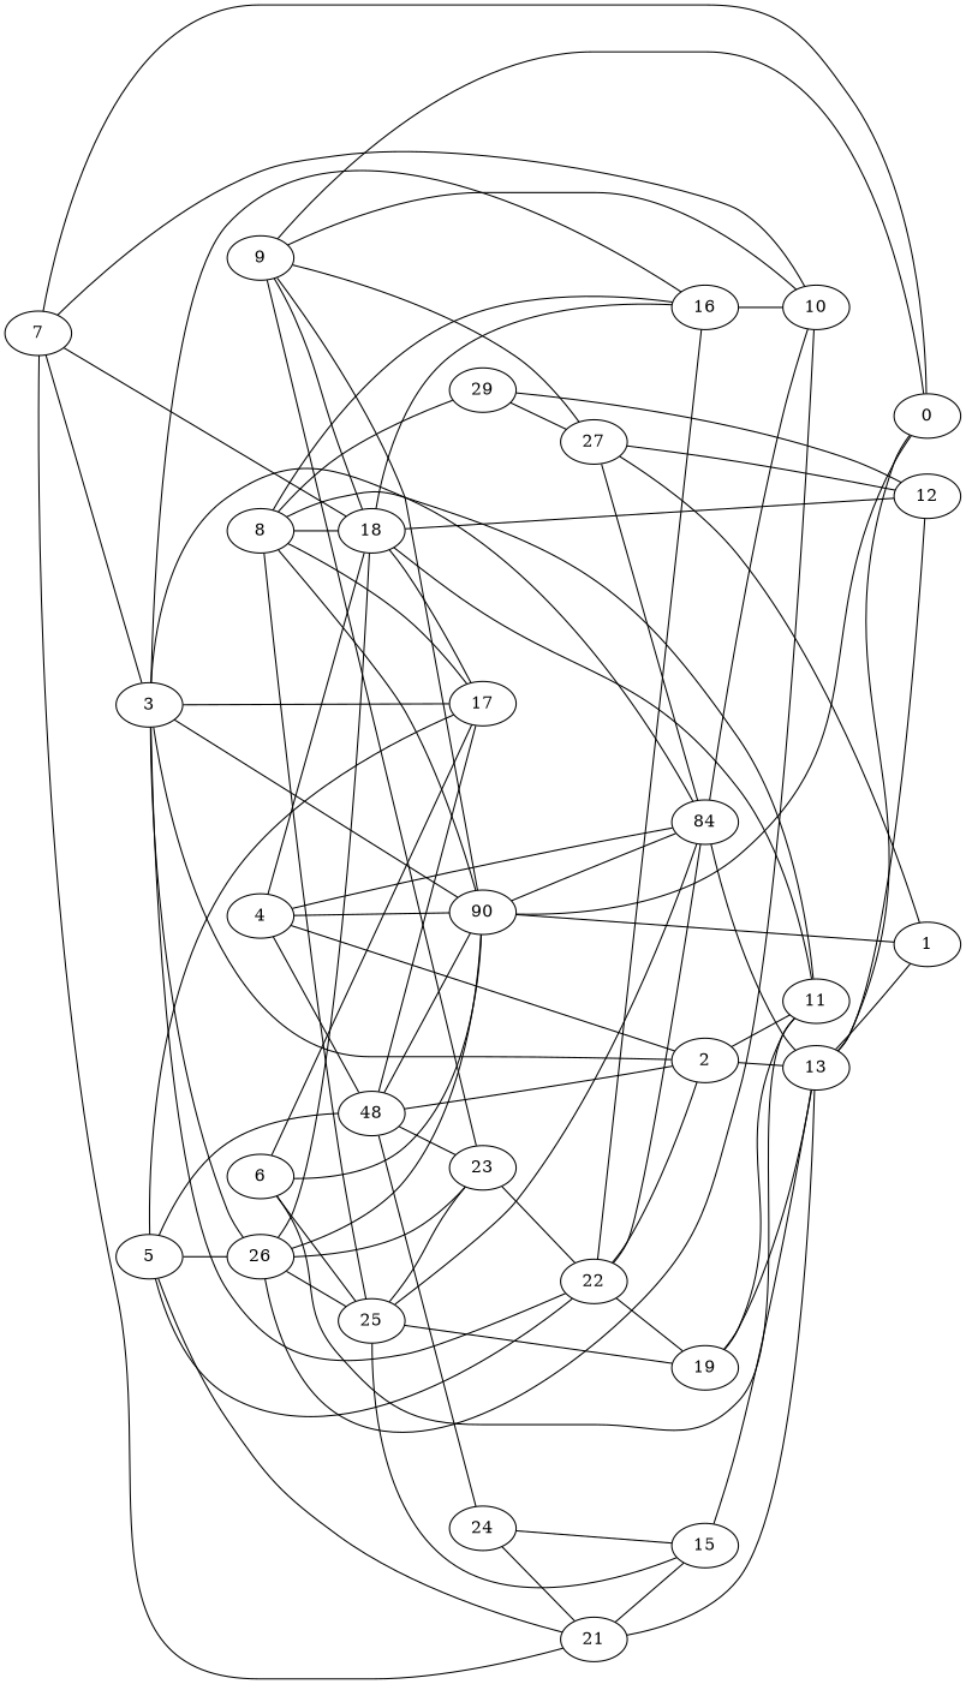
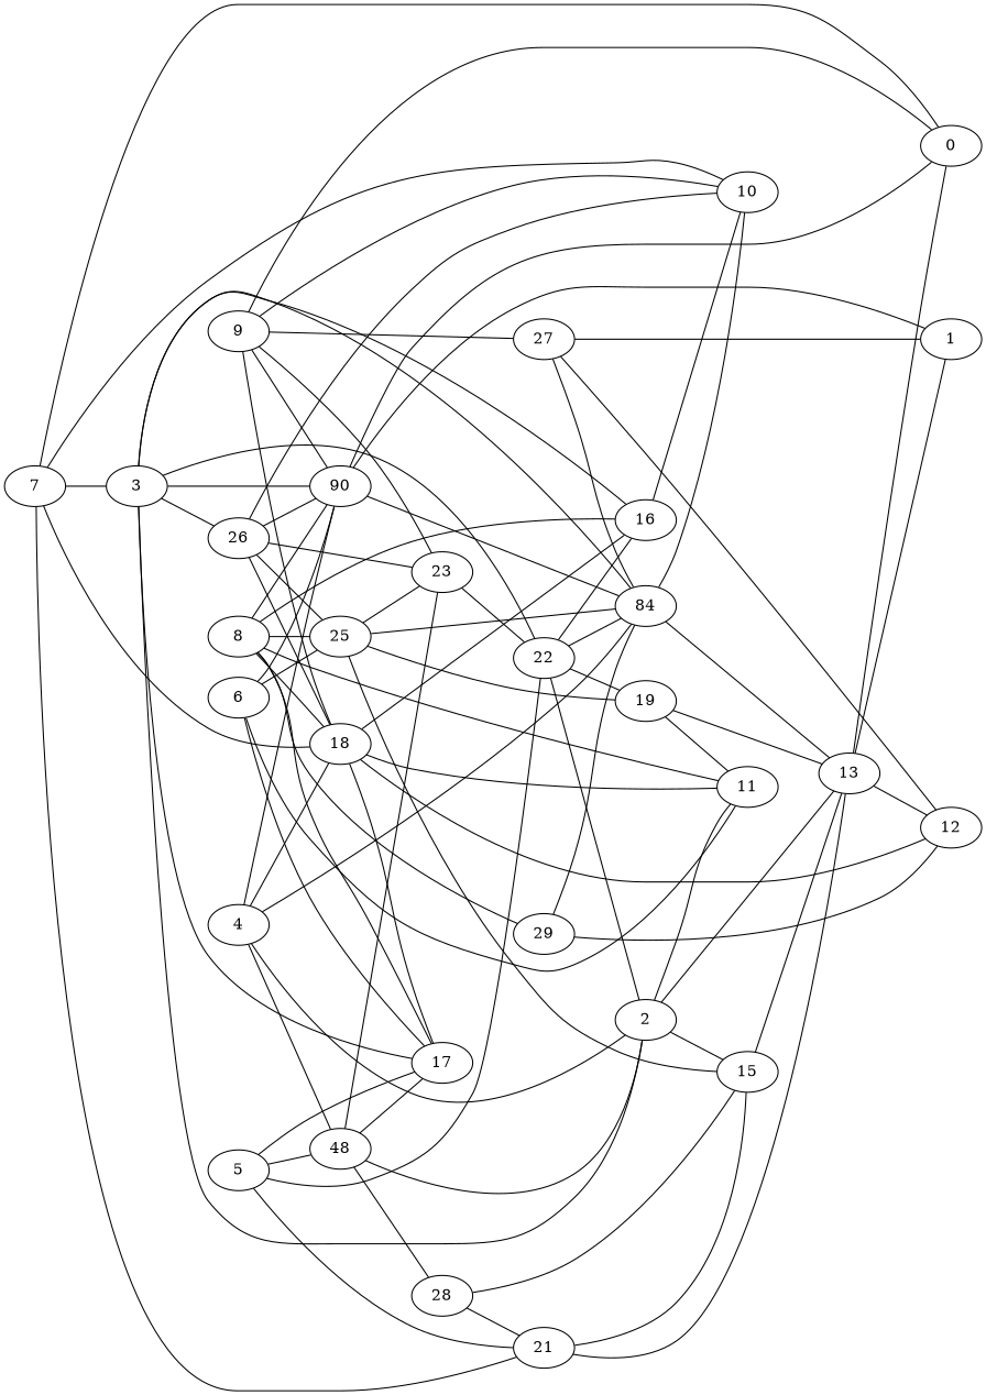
  digraph {
    rankdir=LR
    edge [color=black dir=none]
    n1 [label=90]
    1
    0
    n4 [label=84]
    13
    12
    15
    22
    19
    2
    17
    16
    11
    10
    9
    27
    18
    23
    21
    n20 [label=48]
-   24
+   24 [label=28]
    7
    3
    26
    25
    5
    4
    8
    29
    6
    subgraph sub_1 {
      n1
      1
      0
      n4
      13
      12
      15
      22
      19
      2
      17
      16
      11
      10
      9
      27
      18
      23
      21
      n20
      24
      7
      3
      26
      25
      5
      4
      8
      29
      6
    }
    n1 -> 1
    n1 -> 0
    n1 -> n4
    n4 -> 13
    n4 -> 10
    13 -> 1
    13 -> 0
    13 -> 12
    15 -> 13
    22 -> n4
    22 -> 19
    22 -> 2
    22 -> 16
    19 -> 13
    19 -> 11
    2 -> 13
+   2 -> 15
    2 -> 11
    16 -> 10
    9 -> n1
    9 -> 0
    9 -> 10
    9 -> 27
    9 -> 18
    9 -> 23
    27 -> 1
    27 -> n4
    27 -> 12
    18 -> 12
    18 -> 17
    18 -> 16
    18 -> 11
    23 -> 22
    21 -> 13
    21 -> 15
-   n20 -> n1
    n20 -> 2
    n20 -> 17
    n20 -> 23
    n20 -> 24
    24 -> 15
    24 -> 21
    7 -> 0
    7 -> 10
    7 -> 18
    7 -> 21
    7 -> 3
    3 -> n1
    3 -> n4
    3 -> 22
    3 -> 2
    3 -> 17
    3 -> 16
    3 -> 26
    26 -> n1
    26 -> 10
    26 -> 18
    26 -> 23
    26 -> 25
    25 -> n4
    25 -> 15
    25 -> 19
    25 -> 23
    5 -> 22
    5 -> 17
    5 -> 21
    5 -> n20
-   5 -> 26
    4 -> n1
    4 -> n4
    4 -> 2
    4 -> 18
    4 -> n20
    8 -> n1
    8 -> 17
    8 -> 16
    8 -> 11
    8 -> 18
    8 -> 25
    8 -> 29
-   29 -> 27
+   29 -> n4
    29 -> 12
    6 -> n1
    6 -> 17
    6 -> 11
    6 -> 25
  }
